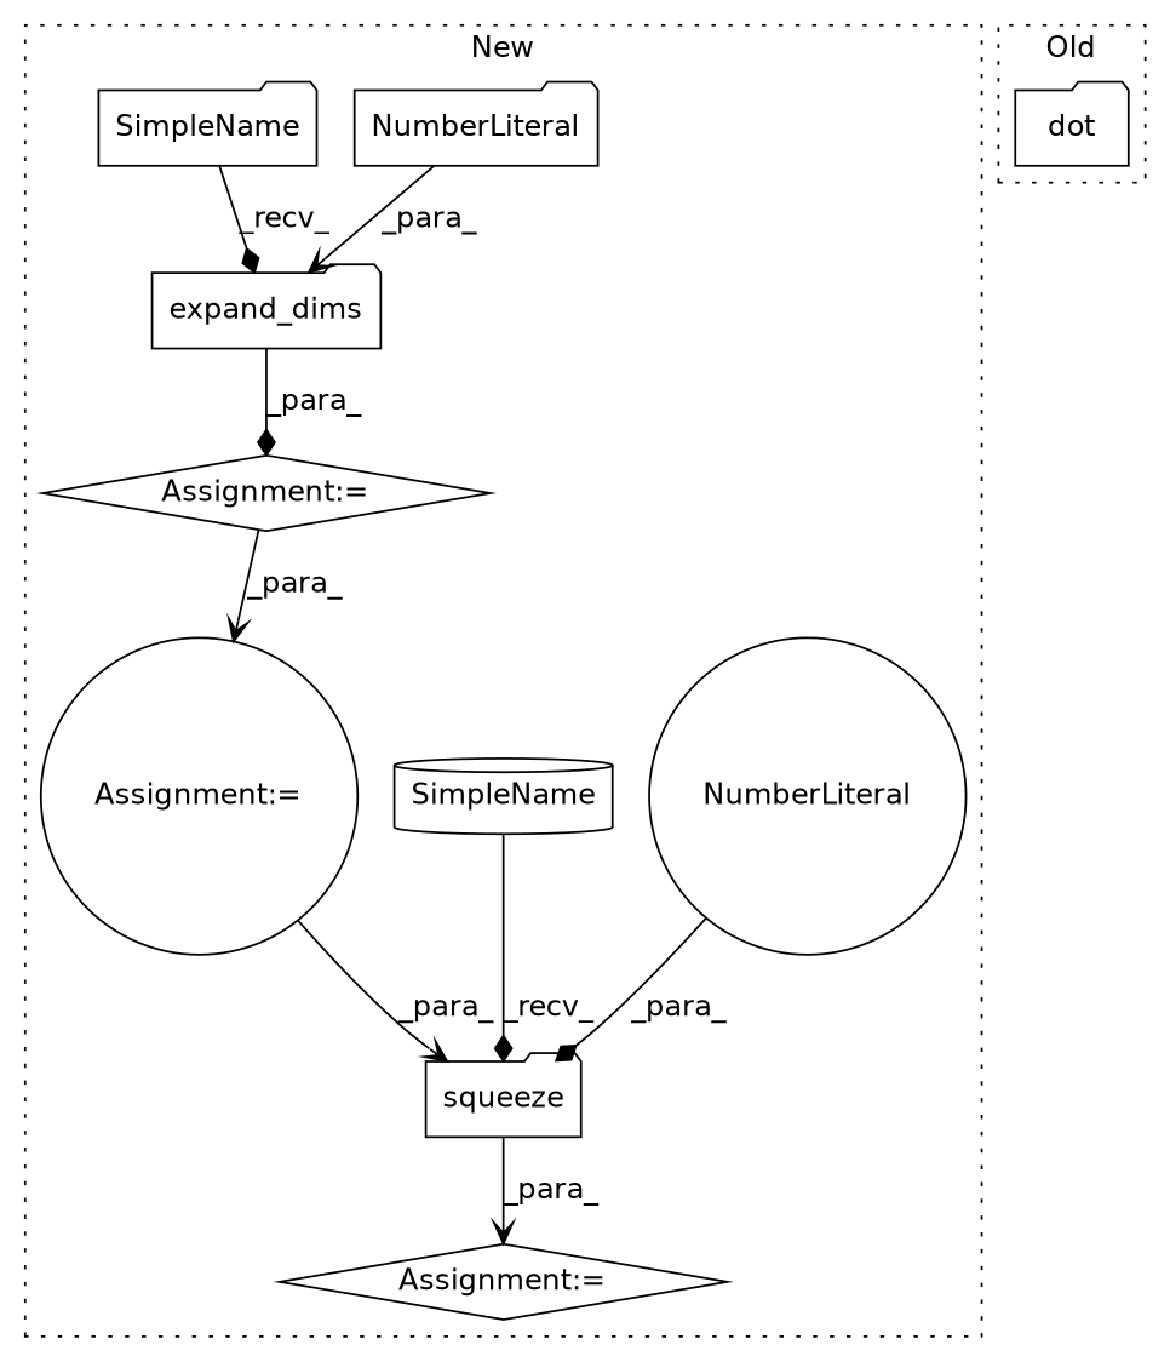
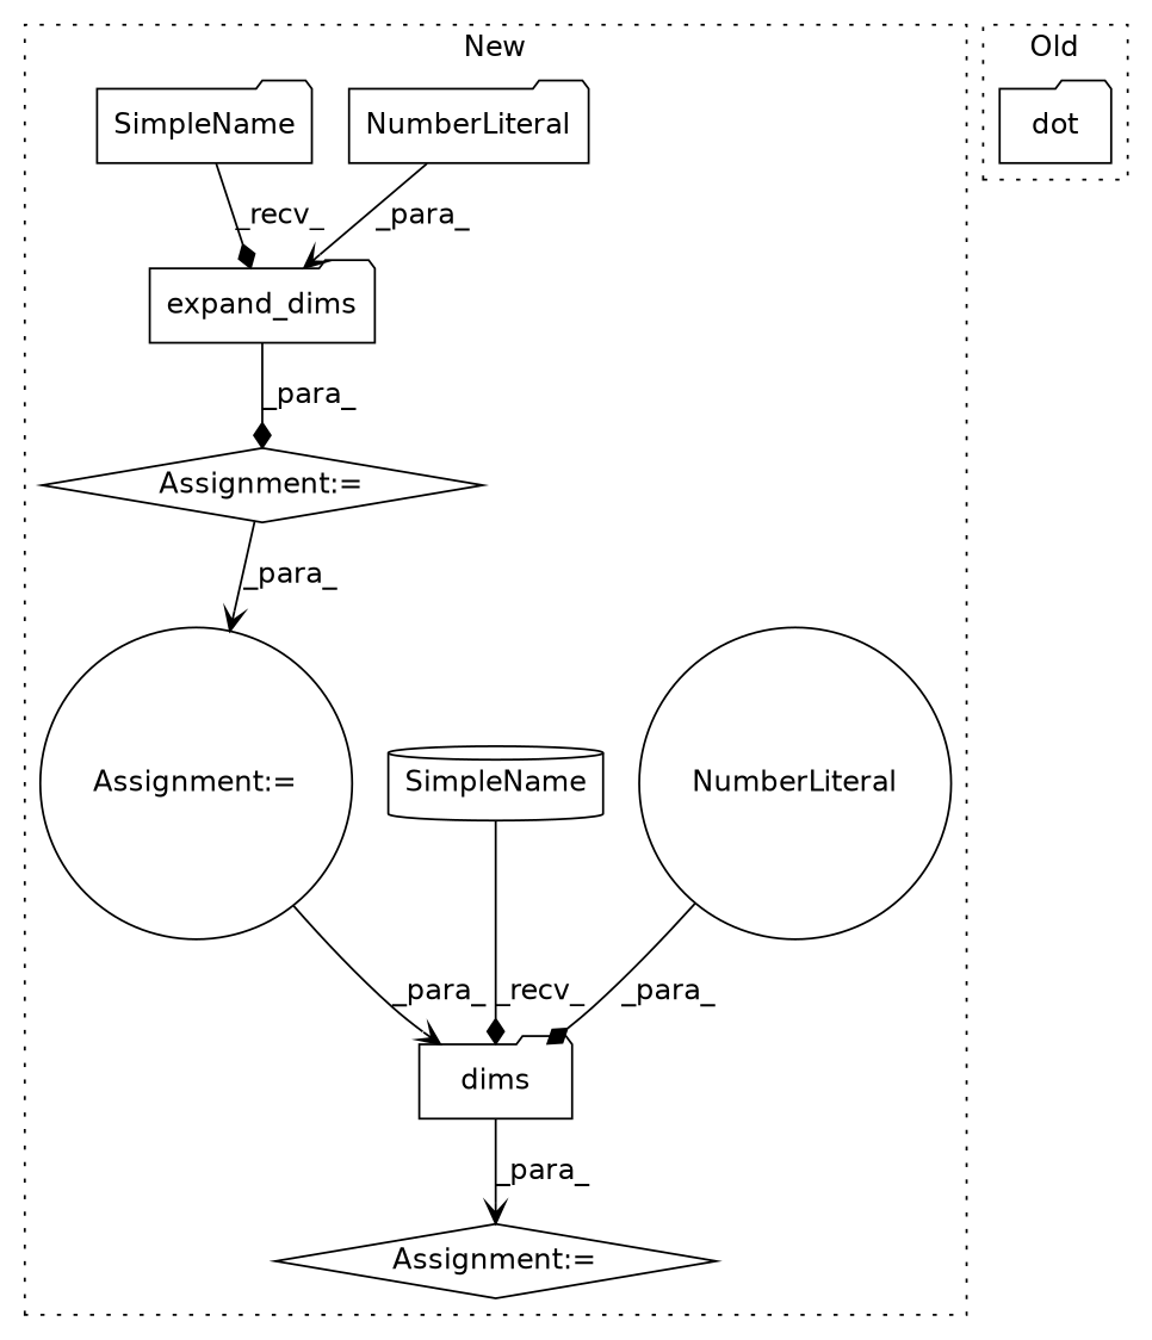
  digraph {
    fontname="DejaVu Sans"
    node [a=32 l=1 shape=folder fontname="DejaVu Sans"]
    edge [arrowhead=vee fontname="DejaVu Sans"]
-   n1 [l="8,1" label=squeeze s="8703,8716"]
+   n1 [l="8,1" label=dims s="8703,8716"]
    n2 [a=7 label="Assignment:=" s=8691 shape=diamond]
    n3 [l="12,1" label=expand_dims s="8353,8373"]
    n4 [a=34 label=NumberLiteral s=8372]
    n5 [a=34 label=NumberLiteral s=8715 shape=circle]
    n6 [a=7 label="Assignment:=" s=8341 shape=diamond]
    n7 [a=7 label="Assignment:=" s=8607 shape=circle]
    n8 [a=42 l=10 label=SimpleName s=8692 shape=cylinder]
    n9 [a=42 l=10 label=SimpleName s=8342]
    n10 [l="4,1" label=dot s="8669,8693"]
    subgraph cluster_1 {
      label=New
      style=dotted
      n1
      n2
      n3
      n4
      n5
      n6
      n7
      n8
      n9
    }
    subgraph cluster_2 {
      label=Old
      style=dotted
      n10
    }
    n1 -> n2 [label=_para_]
    n3 -> n6 [label=_para_ arrowhead=diamond]
    n4 -> n3 [label=_para_]
    n5 -> n1 [label=_para_ arrowhead=diamond]
    n6 -> n7 [label=_para_]
    n7 -> n1 [label=_para_]
    n8 -> n1 [label=_recv_ arrowhead=diamond]
    n9 -> n3 [label=_recv_ arrowhead=diamond]
  }
